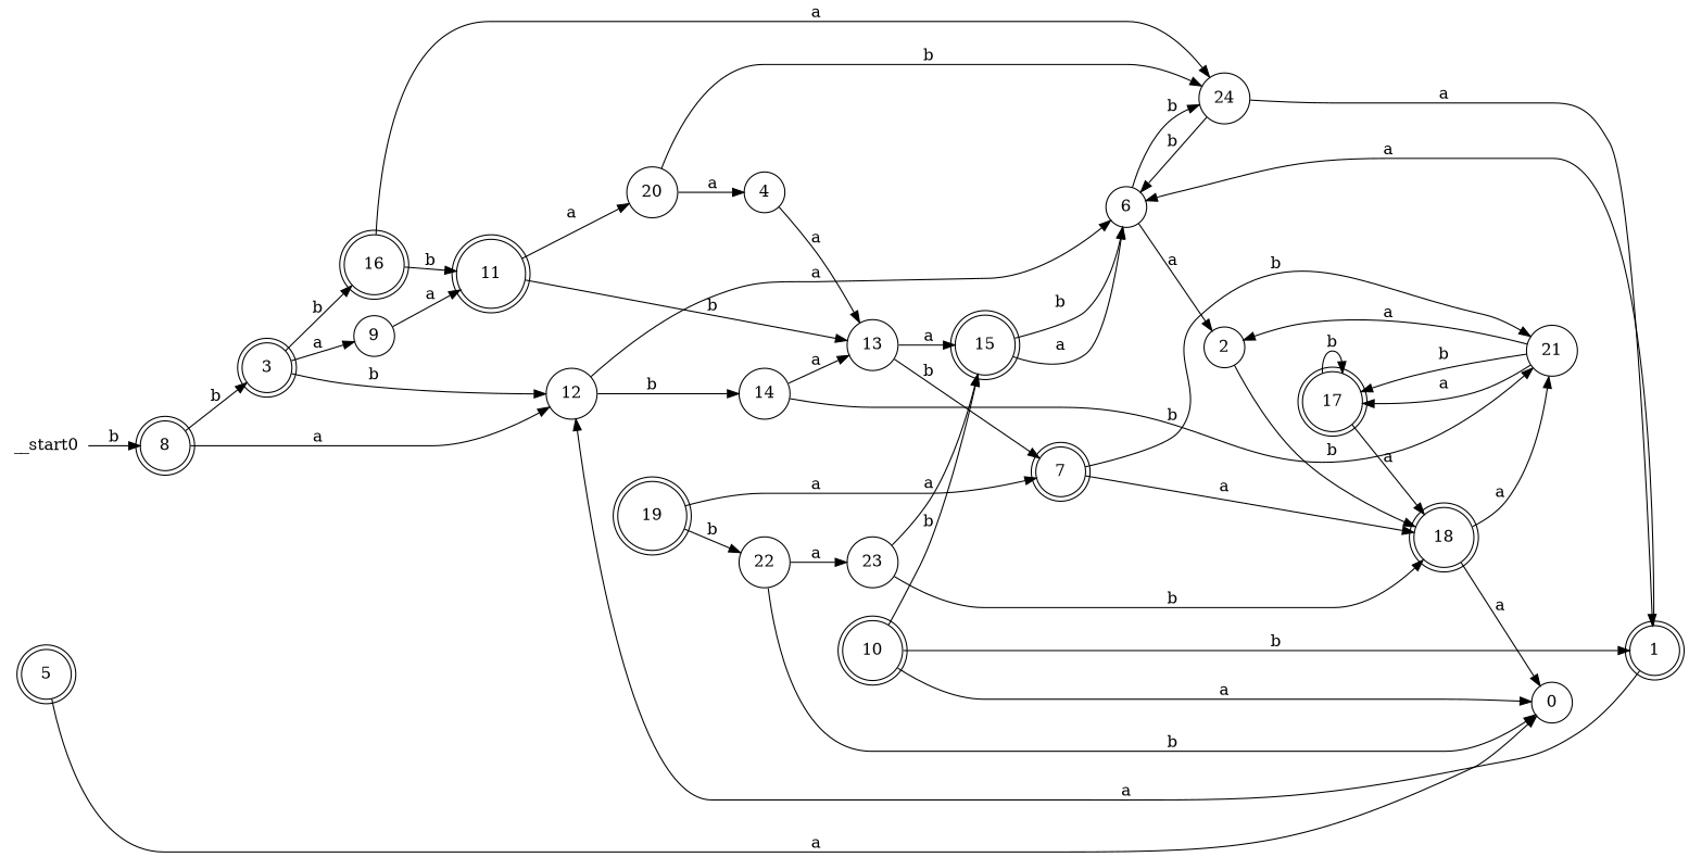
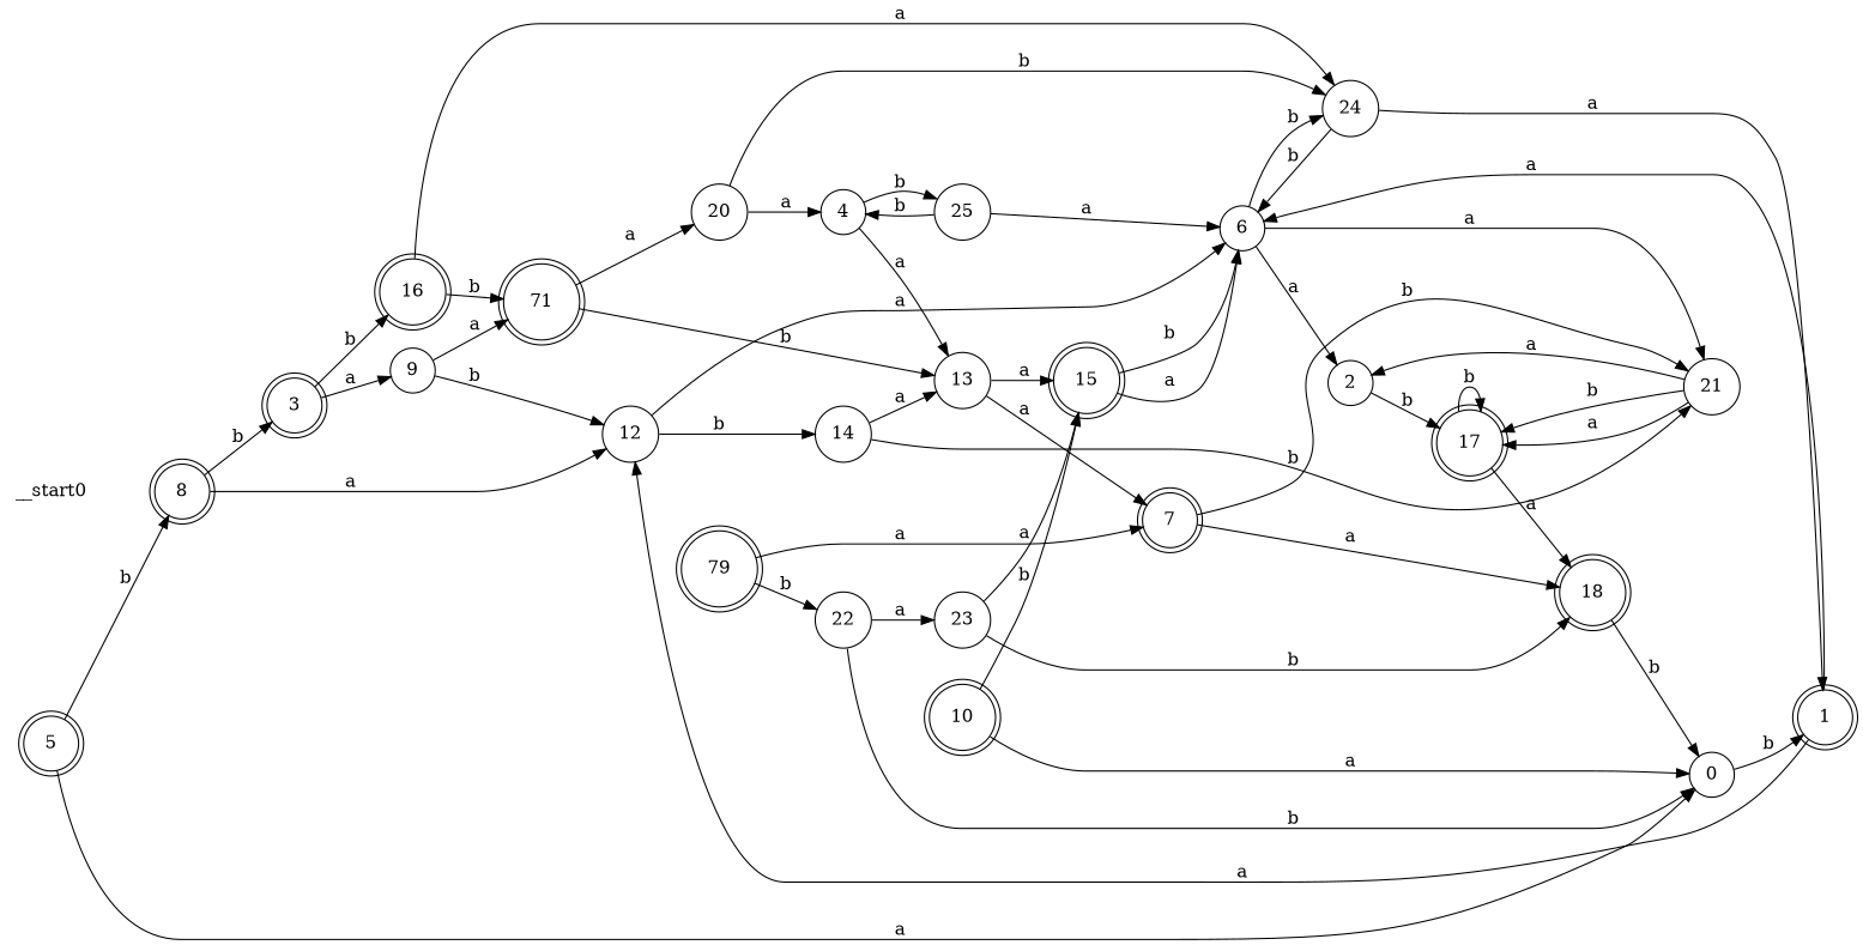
  digraph {
    rankdir=LR
    node [shape=circle color=black fillcolor=white style=filled]
    __start0 [shape=none color="" fillcolor="" style=""]
    n2 [label=0]
    n3 [label=1 shape=doublecircle style="rounded,filled"]
    n4 [label=6]
    n5 [label=12]
    n6 [label=16 shape=doublecircle style="rounded,filled"]
    n7 [label=24]
-   n8 [label=11 shape=doublecircle style="rounded,filled"]
+   n8 [label=71 shape=doublecircle style="rounded,filled"]
    n9 [label=2]
    n10 [label=14]
    n11 [label=17 shape=doublecircle style="rounded,filled"]
    n12 [label=18 shape=doublecircle style="rounded,filled"]
    n13 [label=21]
    n14 [label=3 shape=doublecircle style="rounded,filled"]
    n15 [label=9]
    n16 [label=4]
    n17 [label=13]
+   n18 [label=25]
    n19 [label=7 shape=doublecircle style="rounded,filled"]
    n20 [label=15 shape=doublecircle style="rounded,filled"]
    n21 [label=5 shape=doublecircle style="rounded,filled"]
    n22 [label=8 shape=doublecircle style="rounded,filled"]
    n23 [label=20]
    n24 [label=10 shape=doublecircle style="rounded,filled"]
-   n25 [label=19 shape=doublecircle style="rounded,filled"]
+   n25 [label=79 shape=doublecircle style="rounded,filled"]
    n26 [label=22]
    n27 [label=23]
-   n24 -> n3 [label=b]
+   n2 -> n3 [label=b]
    n3 -> n4 [label=a]
    n3 -> n5 [label=a]
    n4 -> n7 [label=b]
    n4 -> n9 [label=a]
    n5 -> n4 [label=a]
    n5 -> n10 [label=b]
    n6 -> n7 [label=a]
    n6 -> n8 [label=b]
    n7 -> n3 [label=a]
    n7 -> n4 [label=b]
    n8 -> n17 [label=b]
    n8 -> n23 [label=a]
-   n9 -> n12 [label=b]
+   n9 -> n11 [label=b]
    n10 -> n13 [label=b]
    n10 -> n17 [label=a]
    n11 -> n11 [label=b]
    n11 -> n12 [label=a]
-   n12 -> n2 [label=a]
-   n12 -> n13 [label=a]
+   n12 -> n2 [label=b]
+   n4 -> n13 [label=a]
    n13 -> n9 [label=a]
    n13 -> n11 [label=a]
    n13 -> n11 [label=b]
    n14 -> n6 [label=b]
    n14 -> n15 [label=a]
-   n14 -> n5 [label=b]
+   n15 -> n5 [label=b]
    n15 -> n8 [label=a]
    n16 -> n17 [label=a]
-   n17 -> n19 [label=b]
+   n16 -> n18 [label=b]
+   n17 -> n19 [label=a]
    n17 -> n20 [label=a]
+   n18 -> n4 [label=a]
+   n18 -> n16 [label=b]
    n19 -> n12 [label=a]
    n19 -> n13 [label=b]
    n20 -> n4 [label=a]
    n20 -> n4 [label=b]
    n21 -> n2 [label=a]
-   __start0 -> n22 [label=b]
+   n21 -> n22 [label=b]
    n22 -> n5 [label=a]
    n22 -> n14 [label=b]
    n23 -> n7 [label=b]
    n23 -> n16 [label=a]
    n24 -> n2 [label=a]
    n24 -> n20 [label=b]
    n25 -> n19 [label=a]
    n25 -> n26 [label=b]
    n26 -> n2 [label=b]
    n26 -> n27 [label=a]
    n27 -> n12 [label=b]
    n27 -> n20 [label=a]
  }
